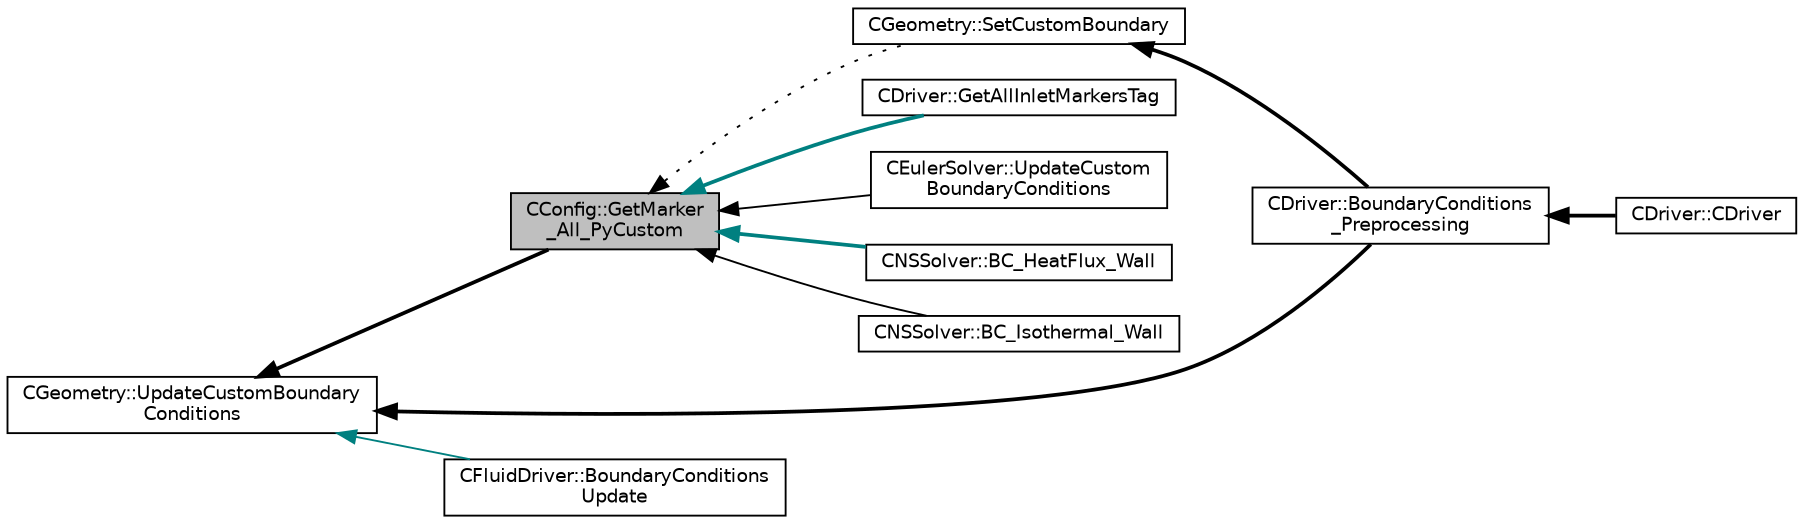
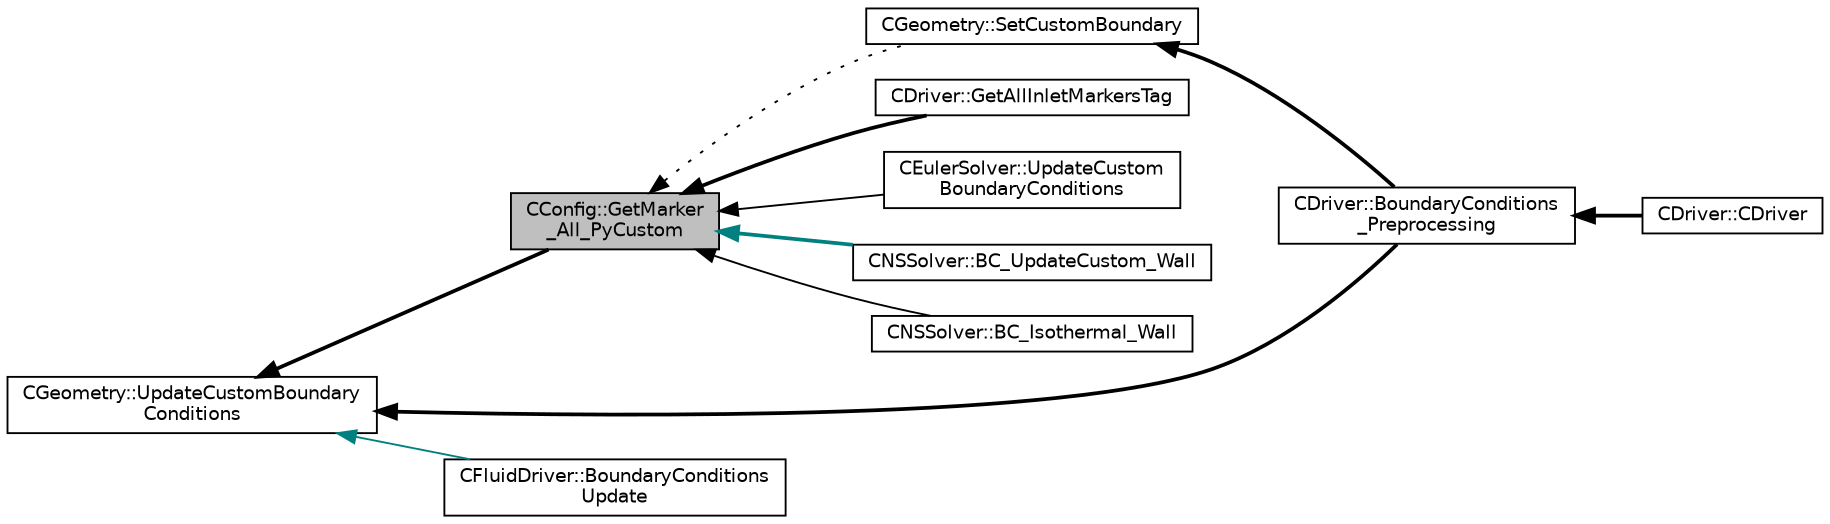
  digraph {
    rankdir=LR
    node [color=black fillcolor=white fontname=Helvetica fontsize=10 shape=record style=filled]
    edge [color=black dir=back fontname=Helvetica fontsize=10 labelfontname=Helvetica labelfontsize=10 style=bold]
    n1 [fillcolor=grey75 fontcolor=black height=0.2 label="CConfig::GetMarker\l_All_PyCustom" width=0.4]
    n2 [height=0.2 label="CGeometry::SetCustomBoundary" width=0.4]
    n3 [height=0.2 label="CDriver::GetAllInletMarkersTag" width=0.4]
    n4 [height=0.2 label="CEulerSolver::UpdateCustom\lBoundaryConditions" width=0.4]
-   n5 [height=0.2 label="CNSSolver::BC_HeatFlux_Wall" width=0.4]
+   n5 [height=0.2 label="CNSSolver::BC_UpdateCustom_Wall" width=0.4]
    n6 [height=0.2 label="CNSSolver::BC_Isothermal_Wall" width=0.4]
    n7 [height=0.2 label="CDriver::BoundaryConditions\l_Preprocessing" width=0.4]
    n8 [height=0.2 label="CGeometry::UpdateCustomBoundary\lConditions" width=0.4]
    n9 [height=0.2 label="CFluidDriver::BoundaryConditions\lUpdate" width=0.4]
    n10 [height=0.2 label="CDriver::CDriver" width=0.4]
    n1 -> n2 [style=dotted]
-   n1 -> n3 [color=teal]
+   n1 -> n3
    n1 -> n4 [style=solid]
    n1 -> n5 [color=teal]
    n1 -> n6 [style=solid]
    n2 -> n7
    n7 -> n10
    n8 -> n1
    n8 -> n7
    n8 -> n9 [color=teal style=solid]
  }
